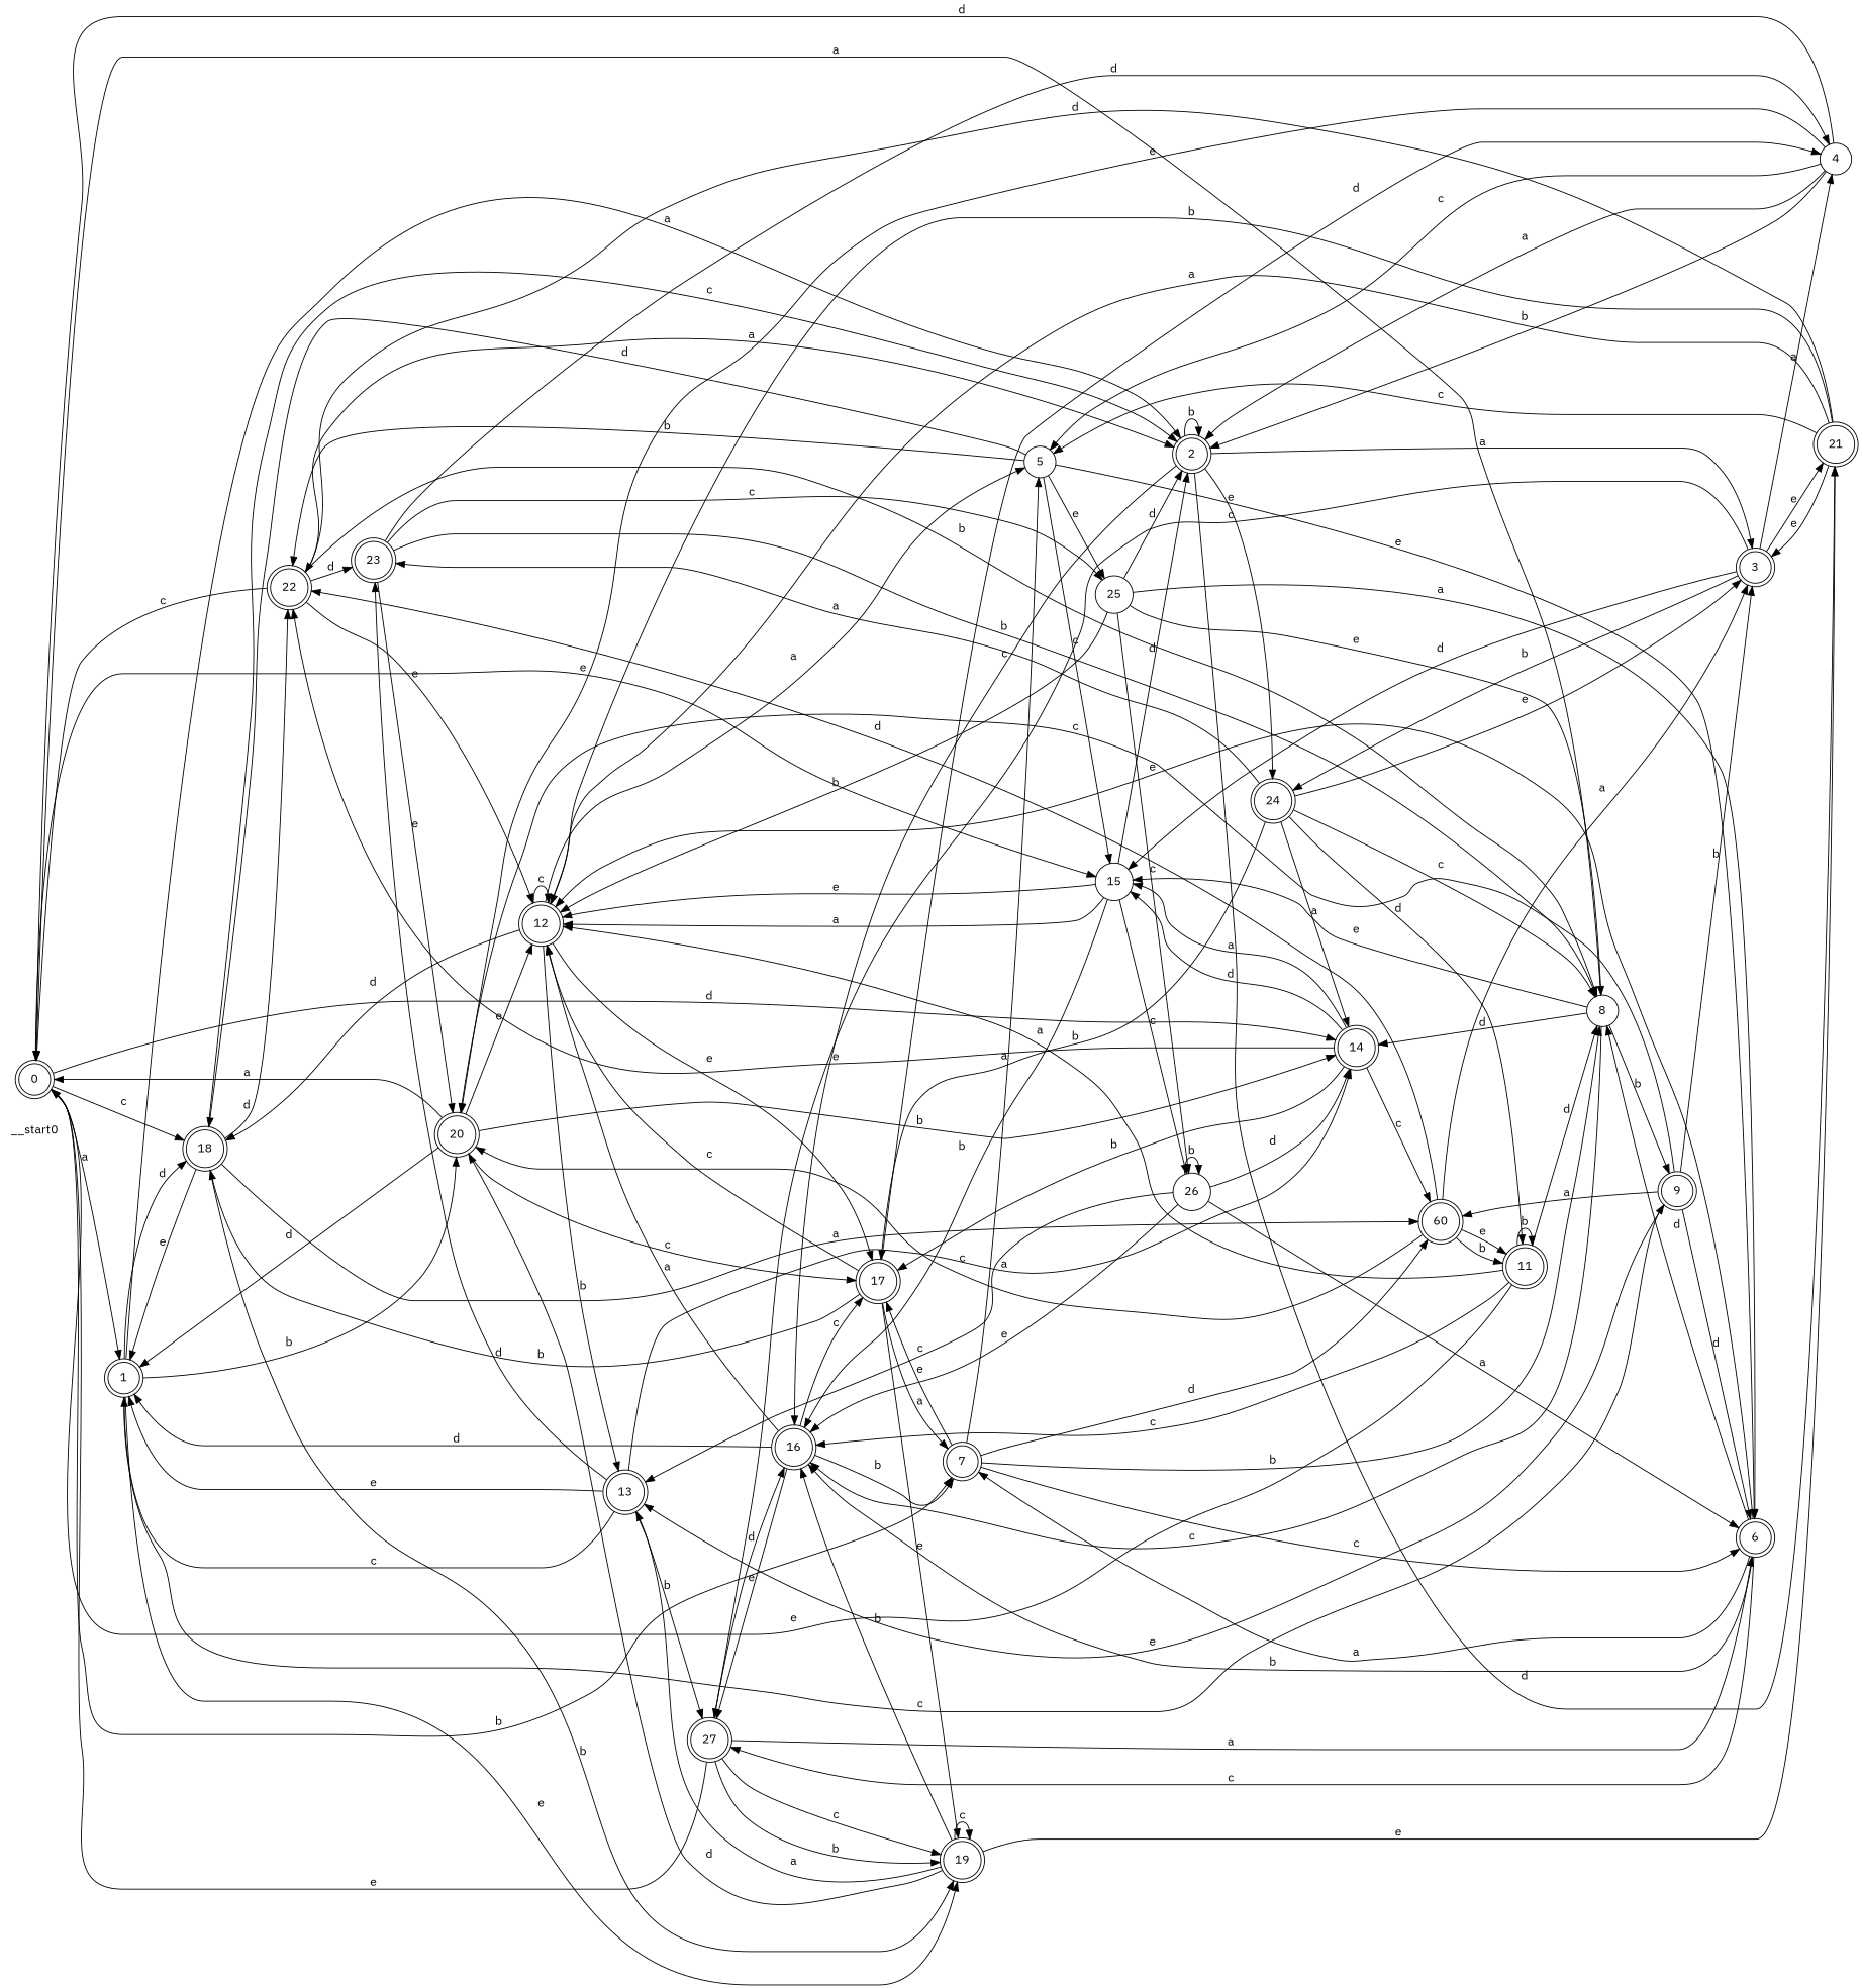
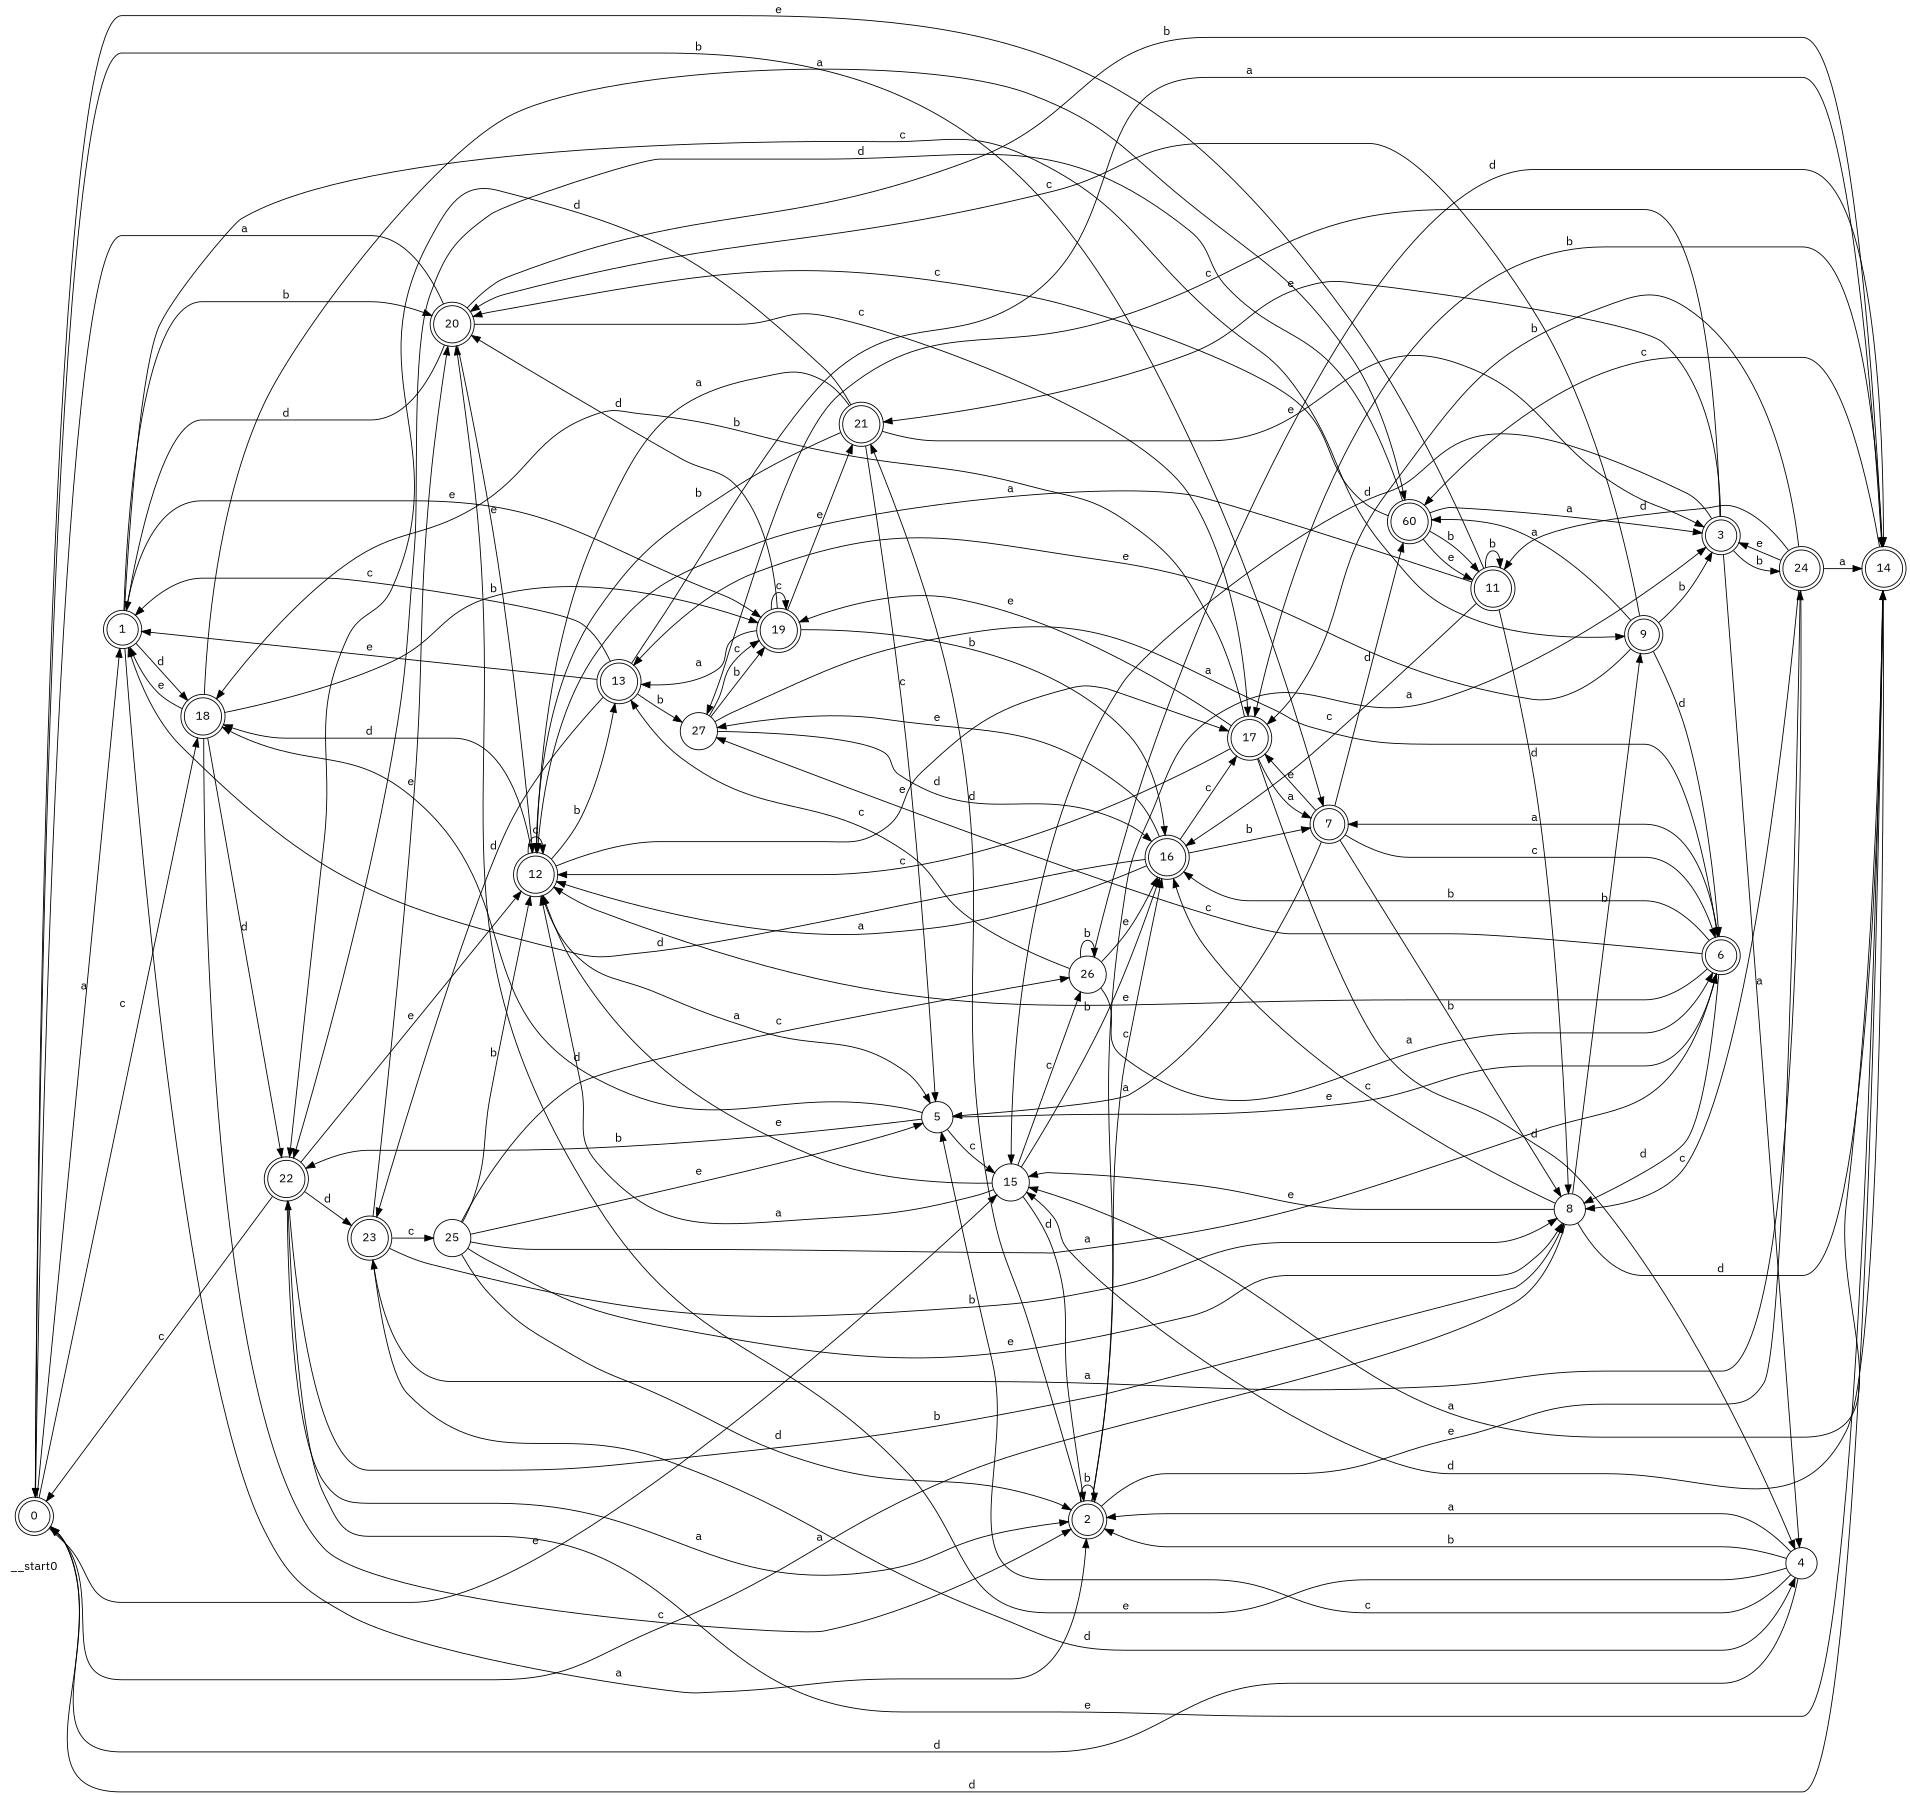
  digraph {
    fontname="IBM Plex Sans"
    rankdir=LR
    node [fontname="IBM Plex Sans" shape=doublecircle color=black fillcolor=white style="rounded,filled"]
    edge [fontname="IBM Plex Sans"]
    __start0 [shape=none color="" fillcolor="" style=""]
    n2 [label=0]
    n3 [label=1]
    n4 [label=7]
    n5 [label=14]
    n6 [label=15 shape=circle style=filled]
    n7 [label=18]
    n8 [label=2]
    n9 [label=9]
    n10 [label=19]
    n11 [label=20]
    n12 [label=5 shape=circle style=filled]
    n13 [label=6]
    n14 [label=8 shape=circle style=filled]
    n15 [label=60]
    n16 [label=17]
    n17 [label=22]
    n18 [label=16]
    n19 [label=12]
    n20 [label=26 shape=circle style=filled]
    n21 [label=3]
    n22 [label=21]
    n23 [label=24]
    n24 [label=13]
    n25 [label=4 shape=circle style=filled]
-   n26 [label=27]
+   n26 [label=27 shape=circle]
    n27 [label=11]
    n28 [label=23]
    n29 [label=25 shape=circle style=filled]
    n2 -> n3 [label=a]
    n2 -> n4 [label=b]
    n2 -> n5 [label=d]
    n2 -> n6 [label=e]
    n2 -> n7 [label=c]
    n3 -> n7 [label=d]
    n3 -> n8 [label=a]
    n3 -> n9 [label=c]
    n3 -> n10 [label=e]
    n3 -> n11 [label=b]
    n4 -> n12 [label=a]
    n4 -> n13 [label=c]
    n4 -> n14 [label=b]
    n4 -> n15 [label=d]
    n4 -> n16 [label=e]
    n5 -> n6 [label=a]
    n5 -> n6 [label=d]
    n5 -> n15 [label=c]
    n5 -> n16 [label=b]
    n5 -> n17 [label=e]
    n6 -> n8 [label=d]
    n6 -> n18 [label=b]
    n6 -> n19 [label=a]
    n6 -> n19 [label=e]
    n6 -> n20 [label=c]
    n7 -> n3 [label=e]
    n7 -> n8 [label=c]
    n7 -> n10 [label=b]
    n7 -> n15 [label=a]
    n7 -> n17 [label=d]
    n8 -> n8 [label=b]
    n8 -> n18 [label=c]
    n8 -> n21 [label=a]
    n8 -> n22 [label=d]
    n8 -> n23 [label=e]
    n9 -> n11 [label=c]
    n9 -> n13 [label=d]
    n9 -> n15 [label=a]
    n9 -> n21 [label=b]
    n9 -> n24 [label=e]
    n10 -> n10 [label=c]
    n10 -> n11 [label=d]
    n10 -> n18 [label=b]
    n10 -> n22 [label=e]
    n10 -> n24 [label=a]
    n11 -> n2 [label=a]
    n11 -> n3 [label=d]
    n11 -> n5 [label=b]
    n11 -> n16 [label=c]
    n11 -> n19 [label=e]
    n12 -> n6 [label=c]
    n12 -> n7 [label=d]
    n12 -> n13 [label=e]
    n12 -> n17 [label=b]
-   n12 -> n29 [label=e]
+   n29 -> n12 [label=e]
    n13 -> n4 [label=a]
    n13 -> n14 [label=d]
    n13 -> n18 [label=b]
    n13 -> n19 [label=e]
    n13 -> n26 [label=c]
    n14 -> n2 [label=a]
    n14 -> n5 [label=d]
    n14 -> n6 [label=e]
    n14 -> n9 [label=b]
    n14 -> n18 [label=c]
    n15 -> n11 [label=c]
    n15 -> n17 [label=d]
    n15 -> n21 [label=a]
    n15 -> n27 [label=b]
    n15 -> n27 [label=e]
    n16 -> n4 [label=a]
    n16 -> n7 [label=b]
    n16 -> n10 [label=e]
    n16 -> n19 [label=c]
    n16 -> n25 [label=d]
    n17 -> n2 [label=c]
    n17 -> n8 [label=a]
    n17 -> n14 [label=b]
    n17 -> n19 [label=e]
    n17 -> n28 [label=d]
    n18 -> n3 [label=d]
    n18 -> n4 [label=b]
    n18 -> n16 [label=c]
    n18 -> n19 [label=a]
    n18 -> n26 [label=e]
    n19 -> n7 [label=d]
    n19 -> n12 [label=a]
    n19 -> n16 [label=e]
    n19 -> n19 [label=c]
    n19 -> n24 [label=b]
    n20 -> n5 [label=d]
    n20 -> n13 [label=a]
    n20 -> n18 [label=e]
    n20 -> n20 [label=b]
    n20 -> n24 [label=c]
    n21 -> n6 [label=d]
    n21 -> n22 [label=e]
    n21 -> n23 [label=b]
    n21 -> n25 [label=a]
    n21 -> n26 [label=c]
    n22 -> n12 [label=c]
    n22 -> n17 [label=d]
    n22 -> n19 [label=a]
    n22 -> n19 [label=b]
    n22 -> n21 [label=e]
    n23 -> n5 [label=a]
    n23 -> n14 [label=c]
    n23 -> n16 [label=b]
    n23 -> n21 [label=e]
    n23 -> n27 [label=d]
    n23 -> n28 [label=a]
    n24 -> n3 [label=c]
    n24 -> n3 [label=e]
    n24 -> n5 [label=a]
    n24 -> n26 [label=b]
    n24 -> n28 [label=d]
    n25 -> n2 [label=d]
    n25 -> n8 [label=a]
    n25 -> n8 [label=b]
    n25 -> n11 [label=e]
    n25 -> n12 [label=c]
-   n26 -> n2 [label=e]
    n26 -> n10 [label=b]
    n26 -> n10 [label=c]
    n26 -> n13 [label=a]
    n26 -> n18 [label=d]
    n27 -> n2 [label=e]
    n27 -> n14 [label=d]
    n27 -> n18 [label=c]
    n27 -> n19 [label=a]
    n27 -> n27 [label=b]
    n28 -> n11 [label=e]
    n28 -> n14 [label=b]
    n28 -> n25 [label=d]
    n28 -> n29 [label=c]
    n29 -> n8 [label=d]
    n29 -> n13 [label=a]
    n29 -> n14 [label=e]
    n29 -> n19 [label=b]
    n29 -> n20 [label=c]
  }
